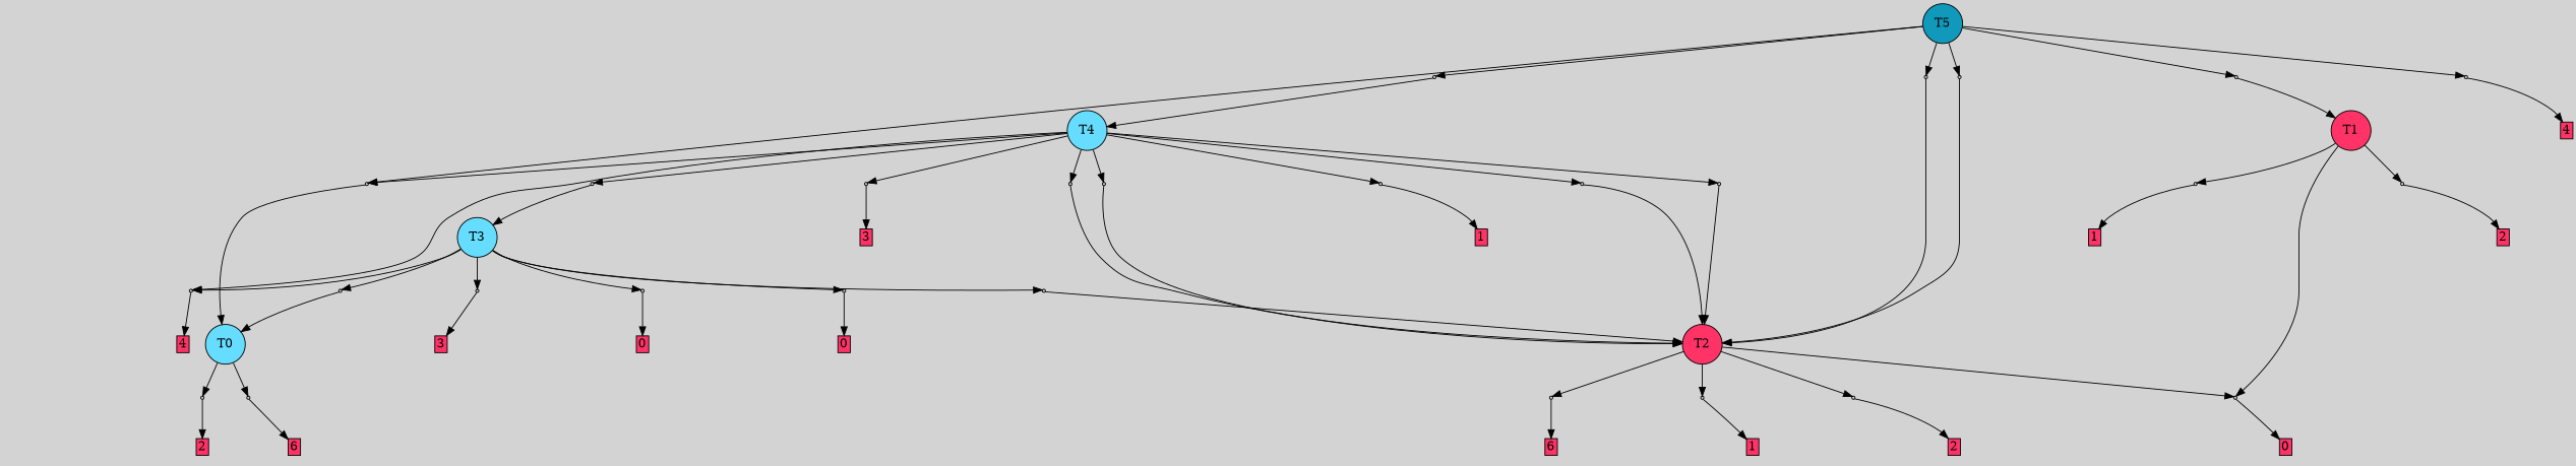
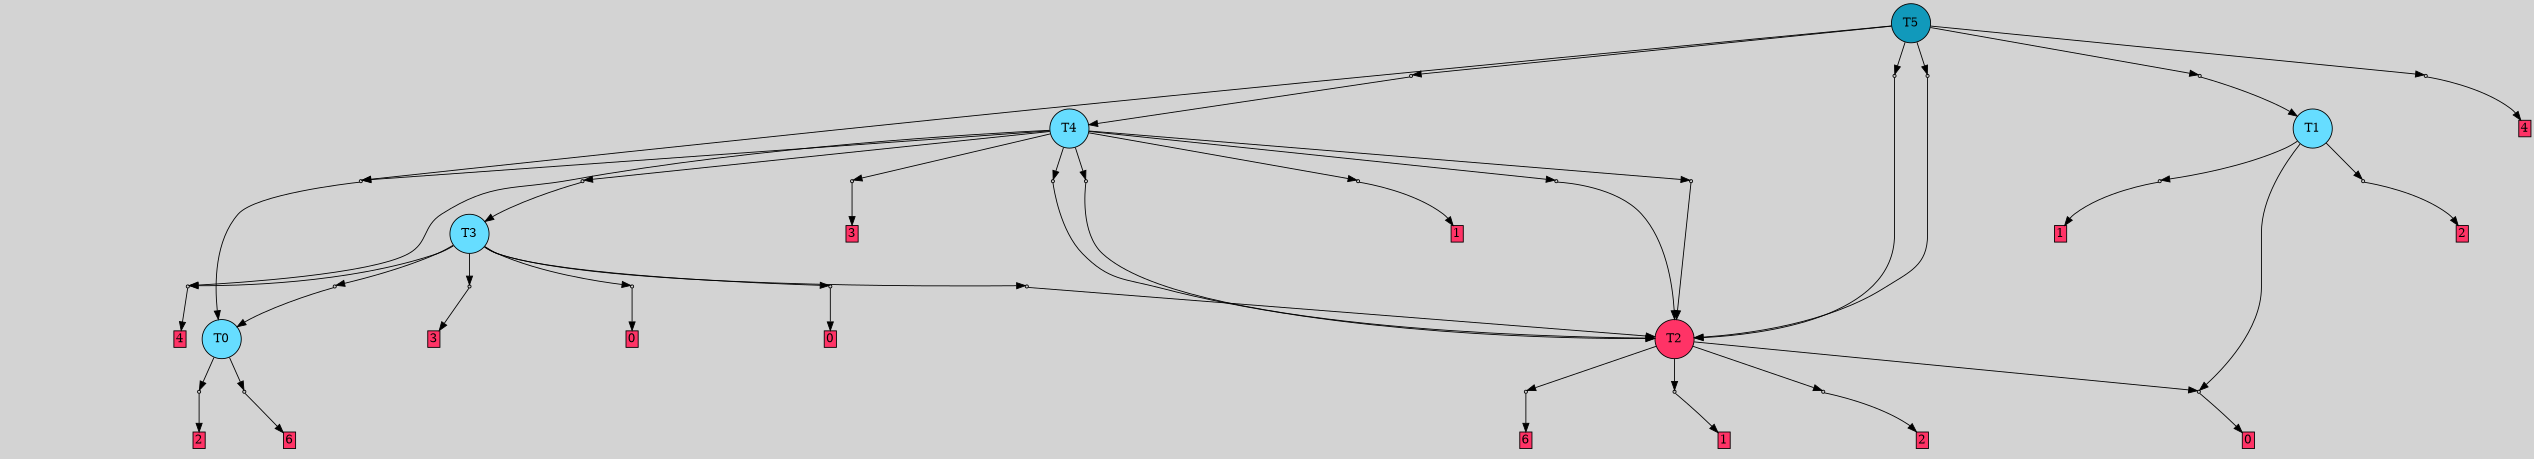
  digraph {
    bgcolor=lightgray
    node [shape=box style=filled]
    T5 [fillcolor="#1199bb" shape=circle]
    P16 [fillcolor="#cccccc" shape=point]
    P22 [fillcolor="#cccccc" shape=point]
    P23 [fillcolor="#cccccc" shape=point]
    P24 [fillcolor="#cccccc" shape=point]
    P25 [fillcolor="#cccccc" shape=point]
    P26 [fillcolor="#cccccc" shape=point]
    T0 [fillcolor="#66ddff" shape=circle]
    P0 [fillcolor="#cccccc" shape=point]
    P1 [fillcolor="#cccccc" shape=point]
    n11 [label="4|0&1|2#2|2#1|6#3|5&#92;n" style=invis]
    n12 [fillcolor="#ff3366" height=0 label=2 margin=0.03 width=0]
    I1 [style=invis]
    n14 [fillcolor="#ff3366" height=0 label=6 margin=0.03 width=0]
-   T1 [fillcolor="#ff3366" shape=circle]
+   T1 [fillcolor="#66ddff" shape=circle]
    P2 [fillcolor="#cccccc" shape=point]
    P3 [fillcolor="#cccccc" shape=point]
    P4 [fillcolor="#cccccc" shape=point]
    n19 [label="4|0&1|2#2|2#1|6#3|5&#92;n" style=invis]
    n20 [fillcolor="#ff3366" height=0 label=2 margin=0.03 width=0]
    n21 [label="0|0&2|6#1|0#4|2#4|3&#92;n" style=invis]
    n22 [fillcolor="#ff3366" height=0 label=0 margin=0.03 width=0]
    n23 [label="0|0&0|5#3|5#2|6#4|4&#92;n" style=invis]
    n24 [fillcolor="#ff3366" height=0 label=1 margin=0.03 width=0]
    T2 [fillcolor="#ff3366" shape=circle]
    P5 [fillcolor="#cccccc" shape=point]
    P6 [fillcolor="#cccccc" shape=point]
    P7 [fillcolor="#cccccc" shape=point]
    n29 [label="3|0&1|5#3|4#2|1#2|7&#92;n" style=invis]
    n30 [fillcolor="#ff3366" height=0 label=1 margin=0.03 width=0]
    n31 [label="4|0&1|2#2|2#1|6#3|5&#92;n" style=invis]
    n32 [fillcolor="#ff3366" height=0 label=2 margin=0.03 width=0]
    I7 [style=invis]
    n34 [fillcolor="#ff3366" height=0 label=6 margin=0.03 width=0]
    T3 [fillcolor="#66ddff" shape=circle]
    P8 [fillcolor="#cccccc" shape=point]
    P9 [fillcolor="#cccccc" shape=point]
    P10 [fillcolor="#cccccc" shape=point]
    P11 [fillcolor="#cccccc" shape=point]
    P12 [fillcolor="#cccccc" shape=point]
    P13 [fillcolor="#cccccc" shape=point]
    n42 [label="0|0&1|7#0|0#3|6#3|7&#92;n" style=invis]
    n43 [label="6|0&3|5#4|4#3|1#1|5&#92;n" style=invis]
    n44 [label="1|0&3|2#2|1#0|7#0|6&#92;n" style=invis]
    n45 [fillcolor="#ff3366" height=0 label=3 margin=0.03 width=0]
    n46 [label="6|0&3|0#4|7#2|2#2|6&#92;n" style=invis]
    n47 [fillcolor="#ff3366" height=0 label=4 margin=0.03 width=0]
    n48 [label="3|0&1|6#4|3#4|7#3|4&#92;n" style=invis]
    n49 [fillcolor="#ff3366" height=0 label=0 margin=0.03 width=0]
    n50 [label="0|0&3|5#1|4#1|5#2|2&#92;n" style=invis]
    n51 [fillcolor="#ff3366" height=0 label=0 margin=0.03 width=0]
    T4 [fillcolor="#66ddff" shape=circle]
    P14 [fillcolor="#cccccc" shape=point]
    P15 [fillcolor="#cccccc" shape=point]
    P17 [fillcolor="#cccccc" shape=point]
    P18 [fillcolor="#cccccc" shape=point]
    P19 [fillcolor="#cccccc" shape=point]
    P20 [fillcolor="#cccccc" shape=point]
    P21 [fillcolor="#cccccc" shape=point]
    n60 [label="4|0&2|7#1|2#2|3#2|2&#92;n" style=invis]
    n61 [label="1|0&3|2#2|1#0|7#0|6&#92;n" style=invis]
    n62 [fillcolor="#ff3366" height=0 label=3 margin=0.03 width=0]
    n63 [label="6|0&3|5#4|4#3|1#1|5&#92;n" style=invis]
    n64 [label="4|4&3|2#3|4#1|5#3|5&#92;n7|0&1|1#3|5#3|4#0|4&#92;n" style=invis]
    n65 [label="0|0&1|7#3|0#3|6#3|7&#92;n" style=invis]
    n66 [label="7|0&1|2#2|2#1|6#3|5&#92;n" style=invis]
    n67 [label="3|0&1|5#3|4#2|1#2|7&#92;n" style=invis]
    n68 [fillcolor="#ff3366" height=0 label=1 margin=0.03 width=0]
    n69 [label="0|0&1|7#0|0#3|6#3|6&#92;n" style=invis]
    n70 [label="0|0&4|7#3|7#3|6#1|7&#92;n" style=invis]
    n71 [label="6|0&3|1#4|4#1|3#1|2&#92;n" style=invis]
    n72 [label="6|0&3|0#4|7#2|2#2|6&#92;n" style=invis]
    n73 [fillcolor="#ff3366" height=0 label=4 margin=0.03 width=0]
    n74 [label="3|0&4|0#3|7#3|4#2|4&#92;n" style=invis]
    n75 [label="0|5&3|7#1|0#4|5#1|5&#92;n2|0&3|6#0|5#4|3#3|5&#92;n" style=invis]
    subgraph sub_1 {
      rank=same
      T5
    }
    T5 -> P16
    T5 -> P22
    T5 -> P23
    T5 -> P24
    T5 -> P25
    T5 -> P26
    P16 -> T0
    P16 -> n63 [style=invis]
    P22 -> T4
    P22 -> n70 [style=invis]
    P23 -> T2
    P23 -> n71 [style=invis]
    P24 -> n72 [style=invis]
    P24 -> n73
    P25 -> T1
    P25 -> n74 [style=invis]
    P26 -> T2
    P26 -> n75 [style=invis]
    T0 -> P0
    T0 -> P1
    P0 -> n11 [style=invis]
    P0 -> n12
    P1 -> I1 [style=invis]
    P1 -> n14
    T1 -> P2
    T1 -> P3
    T1 -> P4
    P2 -> n19 [style=invis]
    P2 -> n20
    P3 -> n21 [style=invis]
    P3 -> n22
    P4 -> n23 [style=invis]
    P4 -> n24
    T2 -> P3
    T2 -> P5
    T2 -> P6
    T2 -> P7
    P5 -> n29 [style=invis]
    P5 -> n30
    P6 -> n31 [style=invis]
    P6 -> n32
    P7 -> I7 [style=invis]
    P7 -> n34
    T3 -> P8
    T3 -> P9
    T3 -> P10
    T3 -> P11
    T3 -> P12
    T3 -> P13
    P8 -> T2
    P8 -> n42 [style=invis]
    P9 -> T0
    P9 -> n43 [style=invis]
    P10 -> n44 [style=invis]
    P10 -> n45
    P11 -> n46 [style=invis]
    P11 -> n47
    P12 -> n48 [style=invis]
    P12 -> n49
    P13 -> n50 [style=invis]
    P13 -> n51
    T4 -> P16
    T4 -> P11
    T4 -> P14
    T4 -> P15
    T4 -> P17
    T4 -> P18
    T4 -> P19
    T4 -> P20
    T4 -> P21
    P14 -> T2
    P14 -> n60 [style=invis]
    P15 -> n61 [style=invis]
    P15 -> n62
    P17 -> T2
    P17 -> n64 [style=invis]
    P18 -> T2
    P18 -> n65 [style=invis]
    P19 -> T3
    P19 -> n66 [style=invis]
    P20 -> n67 [style=invis]
    P20 -> n68
    P21 -> T2
    P21 -> n69 [style=invis]
  }
